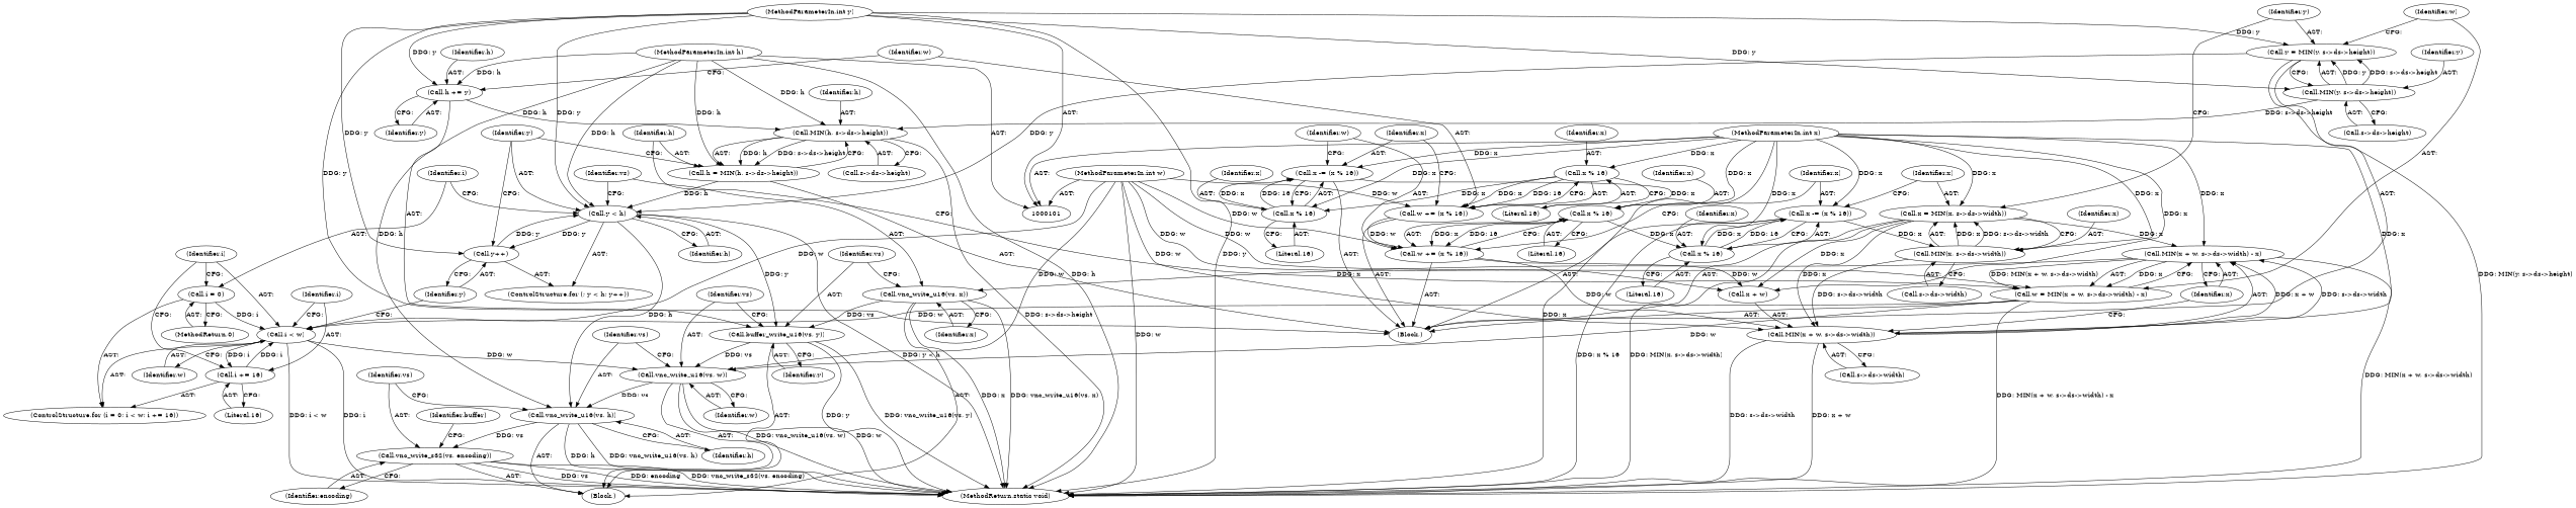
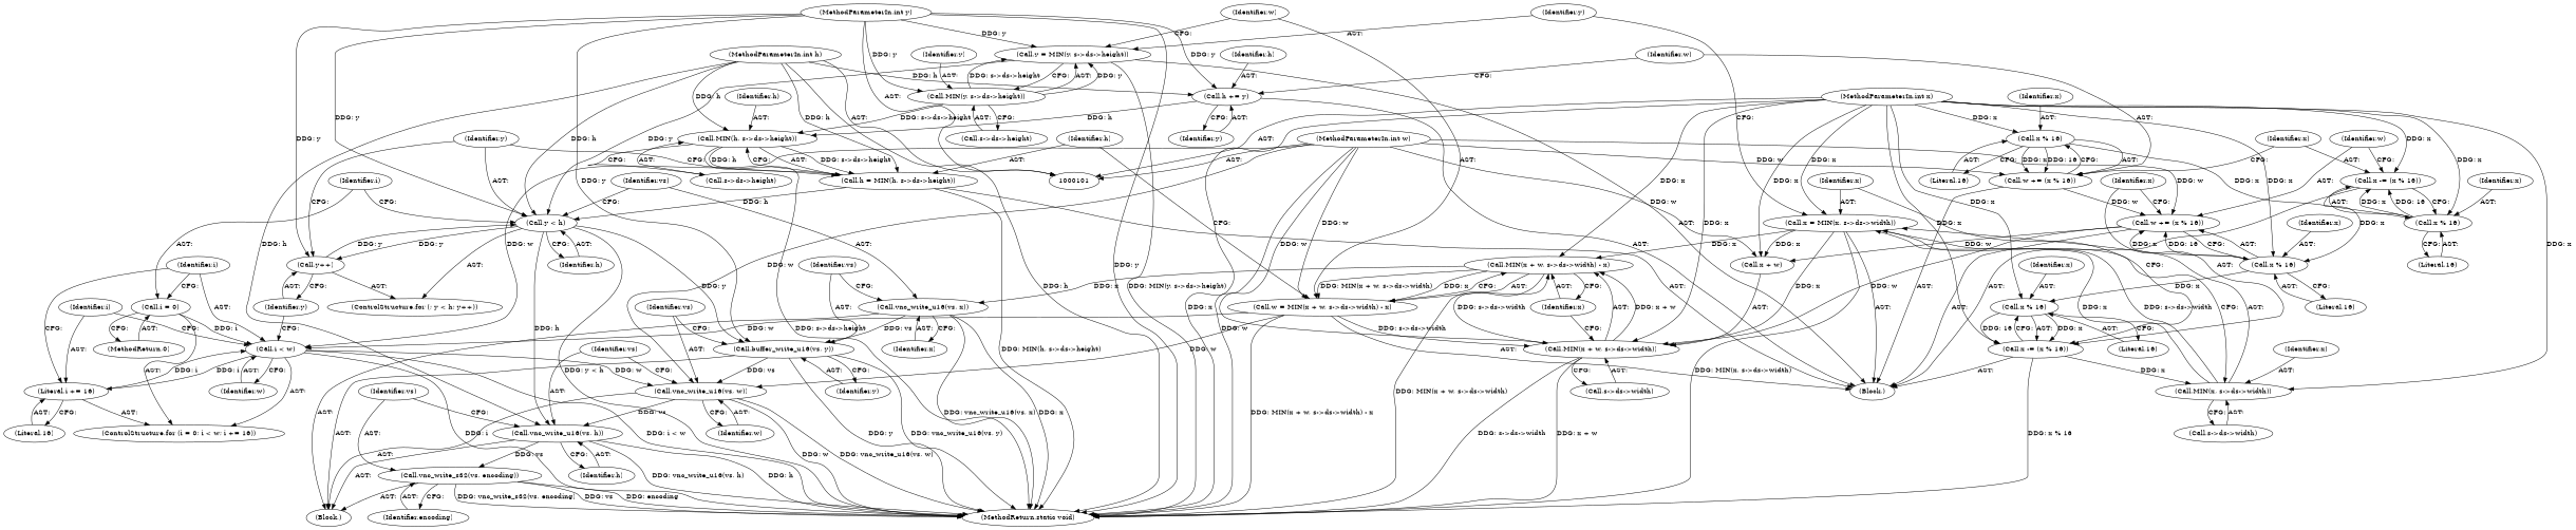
  digraph {
    fontname="DejaVu Serif"
    node [fontname="DejaVu Serif"]
    edge [fontname="DejaVu Serif"]
    n1 [label="(Call,vnc_write_u16(vs, w))"]
    n2 [label="(Call,vnc_write_u16(vs, h))"]
    n3 [label="(MethodReturn,static void)"]
    n4 [label="(Block,)"]
    n5 [label="(Identifier,w)"]
    n6 [label="(Call,vnc_write_s32(vs, encoding))"]
    n7 [label="(Identifier,h)"]
    n8 [label="(Call,buffer_write_u16(vs, y))"]
    n9 [label="(Identifier,y)"]
    n10 [label="(Call,vnc_write_u16(vs, x))"]
    n11 [label="(Identifier,x)"]
    n12 [label="(Call,MIN(x + w, s->ds->width) - x)"]
    n13 [label="(Call,w = MIN(x + w, s->ds->width) - x)"]
    n14 [label="(Identifier,x)"]
    n15 [label="(Block,)"]
    n16 [label="(Call,i < w)"]
    n17 [label="(Call,MIN(x + w, s->ds->width))"]
    n18 [label="(Call,s->ds->width)"]
    n19 [label="(Call,x = MIN(x, s->ds->width))"]
    n20 [label="(Call,MIN(x, s->ds->width))"]
    n21 [label="(Call,x + w)"]
    n22 [label="(Call,s->ds->width)"]
    n23 [label="(Call,x -= (x % 16))"]
    n24 [label="(Call,x % 16)"]
    n25 [label="(Literal,16)"]
    n26 [label="(Call,x % 16)"]
    n27 [label="(Call,w += (x % 16))"]
    n28 [label="(Literal,16)"]
    n29 [label="(Call,x -= (x % 16))"]
    n30 [label="(Call,x % 16)"]
    n31 [label="(Literal,16)"]
    n32 [label="(Call,x % 16)"]
    n33 [label="(Call,w += (x % 16))"]
    n34 [label="(Literal,16)"]
    n35 [label="(MethodParameterIn,int x)"]
    1000101
    n37 [label="(MethodParameterIn,int w)"]
-   n38 [label="(Call,i += 16)"]
+   n38 [label="(Literal,i += 16)"]
    n39 [label="(ControlStructure,for (i = 0; i < w; i += 16))"]
    n40 [label="(Identifier,w)"]
    n41 [label="(Call,y < h)"]
    n42 [label="(Call,y++)"]
    n43 [label="(Identifier,h)"]
    n44 [label="(ControlStructure,for (; y < h; y++))"]
    n45 [label="(Identifier,y)"]
    n46 [label="(MethodParameterIn,int y)"]
    n47 [label="(Call,y = MIN(y, s->ds->height))"]
    n48 [label="(Call,MIN(y, s->ds->height))"]
    n49 [label="(Call,h += y)"]
    n50 [label="(Call,MIN(h, s->ds->height))"]
    n51 [label="(Call,s->ds->height)"]
    n52 [label="(Identifier,y)"]
    n53 [label="(Call,h = MIN(h, s->ds->height))"]
    n54 [label="(Call,s->ds->height)"]
    n55 [label="(MethodParameterIn,int h)"]
    n56 [label="(Literal,16)"]
    n57 [label="(Call,i = 0)"]
    n58 [label="(MethodReturn,0)"]
    n59 [label="(Identifier,encoding)"]
    n60 [label="(Identifier,x)"]
    n61 [label="(Identifier,h)"]
    n62 [label="(Identifier,vs)"]
    n63 [label="(Identifier,y)"]
    n64 [label="(Identifier,h)"]
    n65 [label="(Identifier,x)"]
-   n66 [label="(Identifier,buffer)"]
    n67 [label="(Identifier,i)"]
    n68 [label="(Identifier,vs)"]
    n69 [label="(Identifier,h)"]
    n70 [label="(Identifier,vs)"]
    n71 [label="(Identifier,x)"]
    n72 [label="(Identifier,y)"]
    n73 [label="(Identifier,x)"]
    n74 [label="(Identifier,x)"]
    n75 [label="(Identifier,x)"]
    n76 [label="(Identifier,y)"]
    n77 [label="(Identifier,w)"]
    n78 [label="(Identifier,x)"]
    n79 [label="(Identifier,i)"]
    n80 [label="(Identifier,i)"]
    n81 [label="(Identifier,x)"]
    n82 [label="(Identifier,w)"]
    n83 [label="(Identifier,vs)"]
    n84 [label="(Identifier,vs)"]
    n85 [label="(Identifier,w)"]
    n1 -> n2 [label="DDG: vs"]
    n1 -> n3 [label="DDG: w"]
    n1 -> n3 [label="DDG: vnc_write_u16(vs, w)"]
    n1 -> n4 [label="AST: "]
    n1 -> n5 [label="CFG: "]
    n2 -> n3 [label="DDG: h"]
    n2 -> n3 [label="DDG: vnc_write_u16(vs, h)"]
    n2 -> n4 [label="AST: "]
    n2 -> n6 [label="DDG: vs"]
    n2 -> n7 [label="CFG: "]
    n5 -> n1 [label="AST: "]
    n6 -> n3 [label="DDG: encoding"]
    n6 -> n3 [label="DDG: vnc_write_s32(vs, encoding)"]
    n6 -> n3 [label="DDG: vs"]
    n6 -> n4 [label="AST: "]
    n6 -> n59 [label="CFG: "]
    n7 -> n2 [label="AST: "]
    n8 -> n1 [label="DDG: vs"]
    n8 -> n3 [label="DDG: y"]
    n8 -> n3 [label="DDG: vnc_write_u16(vs, y)"]
    n8 -> n4 [label="AST: "]
    n8 -> n9 [label="CFG: "]
    n9 -> n8 [label="AST: "]
    n10 -> n3 [label="DDG: vnc_write_u16(vs, x)"]
    n10 -> n3 [label="DDG: x"]
    n10 -> n4 [label="AST: "]
    n10 -> n8 [label="DDG: vs"]
    n10 -> n11 [label="CFG: "]
    n11 -> n10 [label="AST: "]
    n12 -> n3 [label="DDG: MIN(x + w, s->ds->width)"]
    n12 -> n10 [label="DDG: x"]
    n12 -> n13 [label="AST: "]
    n12 -> n13 [label="DDG: MIN(x + w, s->ds->width)"]
    n12 -> n13 [label="DDG: x"]
    n12 -> n14 [label="CFG: "]
    n13 -> n1 [label="DDG: w"]
    n13 -> n3 [label="DDG: MIN(x + w, s->ds->width) - x"]
    n13 -> n12 [label="CFG: "]
    n13 -> n15 [label="AST: "]
    n13 -> n16 [label="DDG: w"]
    n14 -> n12 [label="AST: "]
    n14 -> n17 [label="CFG: "]
    n16 -> n1 [label="DDG: w"]
    n16 -> n3 [label="DDG: i < w"]
    n16 -> n3 [label="DDG: i"]
    n16 -> n38 [label="DDG: i"]
    n16 -> n39 [label="AST: "]
    n16 -> n40 [label="CFG: "]
    n17 -> n3 [label="DDG: x + w"]
    n17 -> n3 [label="DDG: s->ds->width"]
    n17 -> n12 [label="AST: "]
    n17 -> n12 [label="DDG: x + w"]
    n17 -> n12 [label="DDG: s->ds->width"]
    n17 -> n18 [label="CFG: "]
    n18 -> n17 [label="AST: "]
    n19 -> n3 [label="DDG: MIN(x, s->ds->width)"]
    n19 -> n12 [label="DDG: x"]
    n19 -> n15 [label="AST: "]
    n19 -> n17 [label="DDG: x"]
    n19 -> n20 [label="CFG: "]
    n19 -> n21 [label="DDG: x"]
-   n20 -> n17 [label="DDG: s->ds->width"]
+   n13 -> n17 [label="DDG: s->ds->width"]
    n20 -> n19 [label="AST: "]
    n20 -> n19 [label="DDG: x"]
    n20 -> n19 [label="DDG: s->ds->width"]
    n20 -> n22 [label="CFG: "]
    n21 -> n17 [label="AST: "]
    n22 -> n20 [label="AST: "]
    n23 -> n3 [label="DDG: x % 16"]
    n23 -> n15 [label="AST: "]
    n23 -> n20 [label="DDG: x"]
    n23 -> n24 [label="CFG: "]
    n24 -> n23 [label="AST: "]
    n24 -> n23 [label="DDG: x"]
    n24 -> n23 [label="DDG: 16"]
    n24 -> n25 [label="CFG: "]
    n25 -> n24 [label="AST: "]
    n26 -> n24 [label="DDG: x"]
    n26 -> n27 [label="AST: "]
    n26 -> n27 [label="DDG: x"]
    n26 -> n27 [label="DDG: 16"]
    n26 -> n28 [label="CFG: "]
    n27 -> n15 [label="AST: "]
    n27 -> n17 [label="DDG: w"]
    n27 -> n21 [label="DDG: w"]
    n27 -> n26 [label="CFG: "]
    n28 -> n26 [label="AST: "]
    n29 -> n15 [label="AST: "]
    n29 -> n26 [label="DDG: x"]
    n29 -> n30 [label="CFG: "]
    n30 -> n29 [label="AST: "]
    n30 -> n29 [label="DDG: x"]
    n30 -> n29 [label="DDG: 16"]
    n30 -> n31 [label="CFG: "]
    n31 -> n30 [label="AST: "]
    n32 -> n30 [label="DDG: x"]
    n32 -> n33 [label="AST: "]
    n32 -> n33 [label="DDG: x"]
    n32 -> n33 [label="DDG: 16"]
    n32 -> n34 [label="CFG: "]
    n33 -> n15 [label="AST: "]
    n33 -> n27 [label="DDG: w"]
    n33 -> n32 [label="CFG: "]
    n34 -> n32 [label="AST: "]
    n35 -> n3 [label="DDG: x"]
    n35 -> n12 [label="DDG: x"]
    n35 -> n17 [label="DDG: x"]
    n35 -> n19 [label="DDG: x"]
    n35 -> n20 [label="DDG: x"]
    n35 -> n21 [label="DDG: x"]
    n35 -> n23 [label="DDG: x"]
    n35 -> n24 [label="DDG: x"]
    n35 -> n26 [label="DDG: x"]
    n35 -> n29 [label="DDG: x"]
    n35 -> n30 [label="DDG: x"]
    n35 -> n32 [label="DDG: x"]
    n35 -> 1000101 [label="AST: "]
    n37 -> n1 [label="DDG: w"]
    n37 -> n3 [label="DDG: w"]
    n37 -> n13 [label="DDG: w"]
    n37 -> n16 [label="DDG: w"]
    n37 -> n17 [label="DDG: w"]
    n37 -> n21 [label="DDG: w"]
    n37 -> n27 [label="DDG: w"]
    n37 -> n33 [label="DDG: w"]
    n37 -> 1000101 [label="AST: "]
    n38 -> n16 [label="DDG: i"]
    n38 -> n39 [label="AST: "]
    n38 -> n56 [label="CFG: "]
    n40 -> n16 [label="AST: "]
    n41 -> n2 [label="DDG: h"]
    n41 -> n3 [label="DDG: y < h"]
    n41 -> n8 [label="DDG: y"]
    n41 -> n42 [label="DDG: y"]
    n41 -> n43 [label="CFG: "]
    n41 -> n44 [label="AST: "]
    n42 -> n41 [label="DDG: y"]
    n42 -> n44 [label="AST: "]
    n42 -> n45 [label="CFG: "]
    n43 -> n41 [label="AST: "]
    n45 -> n16 [label="CFG: "]
    n45 -> n42 [label="AST: "]
    n46 -> n3 [label="DDG: y"]
    n46 -> n8 [label="DDG: y"]
    n46 -> 1000101 [label="AST: "]
    n46 -> n41 [label="DDG: y"]
    n46 -> n42 [label="DDG: y"]
    n46 -> n47 [label="DDG: y"]
    n46 -> n48 [label="DDG: y"]
    n46 -> n49 [label="DDG: y"]
    n47 -> n3 [label="DDG: MIN(y, s->ds->height)"]
    n47 -> n15 [label="AST: "]
    n47 -> n41 [label="DDG: y"]
    n47 -> n48 [label="CFG: "]
    n48 -> n47 [label="AST: "]
    n48 -> n47 [label="DDG: y"]
    n48 -> n47 [label="DDG: s->ds->height"]
    n48 -> n50 [label="DDG: s->ds->height"]
    n48 -> n51 [label="CFG: "]
    n49 -> n15 [label="AST: "]
    n49 -> n50 [label="DDG: h"]
    n49 -> n52 [label="CFG: "]
    n50 -> n3 [label="DDG: s->ds->height"]
    n50 -> n53 [label="AST: "]
    n50 -> n53 [label="DDG: h"]
    n50 -> n53 [label="DDG: s->ds->height"]
    n50 -> n54 [label="CFG: "]
    n51 -> n48 [label="AST: "]
    n52 -> n49 [label="AST: "]
+   n53 -> n3 [label="DDG: MIN(h, s->ds->height)"]
    n53 -> n15 [label="AST: "]
    n53 -> n41 [label="DDG: h"]
    n53 -> n50 [label="CFG: "]
    n54 -> n50 [label="AST: "]
    n55 -> n2 [label="DDG: h"]
    n55 -> n3 [label="DDG: h"]
    n55 -> 1000101 [label="AST: "]
    n55 -> n41 [label="DDG: h"]
    n55 -> n49 [label="DDG: h"]
    n55 -> n50 [label="DDG: h"]
    n55 -> n53 [label="DDG: h"]
    n56 -> n38 [label="AST: "]
    n57 -> n16 [label="DDG: i"]
    n57 -> n39 [label="AST: "]
    n57 -> n58 [label="CFG: "]
    n58 -> n57 [label="AST: "]
    n59 -> n6 [label="AST: "]
    n60 -> n30 [label="AST: "]
    n61 -> n13 [label="CFG: "]
    n61 -> n53 [label="AST: "]
    n62 -> n10 [label="AST: "]
    n62 -> n41 [label="CFG: "]
    n63 -> n41 [label="AST: "]
    n63 -> n42 [label="CFG: "]
    n63 -> n53 [label="CFG: "]
    n64 -> n50 [label="AST: "]
    n65 -> n29 [label="AST: "]
    n65 -> n33 [label="CFG: "]
-   n66 -> n6 [label="CFG: "]
    n67 -> n16 [label="CFG: "]
    n67 -> n38 [label="AST: "]
    n68 -> n1 [label="AST: "]
    n68 -> n8 [label="CFG: "]
    n69 -> n49 [label="AST: "]
    n70 -> n1 [label="CFG: "]
    n70 -> n2 [label="AST: "]
    n71 -> n26 [label="AST: "]
    n72 -> n48 [label="AST: "]
    n73 -> n20 [label="AST: "]
    n74 -> n24 [label="AST: "]
    n75 -> n23 [label="AST: "]
    n75 -> n27 [label="CFG: "]
    n76 -> n19 [label="CFG: "]
    n76 -> n47 [label="AST: "]
    n77 -> n33 [label="AST: "]
    n77 -> n49 [label="CFG: "]
    n78 -> n19 [label="AST: "]
    n78 -> n23 [label="CFG: "]
    n79 -> n16 [label="AST: "]
    n79 -> n38 [label="CFG: "]
    n79 -> n57 [label="CFG: "]
    n80 -> n41 [label="CFG: "]
    n80 -> n57 [label="AST: "]
    n81 -> n32 [label="AST: "]
    n82 -> n13 [label="AST: "]
    n82 -> n47 [label="CFG: "]
    n83 -> n2 [label="CFG: "]
    n83 -> n6 [label="AST: "]
    n84 -> n8 [label="AST: "]
    n84 -> n10 [label="CFG: "]
    n85 -> n27 [label="AST: "]
    n85 -> n29 [label="CFG: "]
  }
